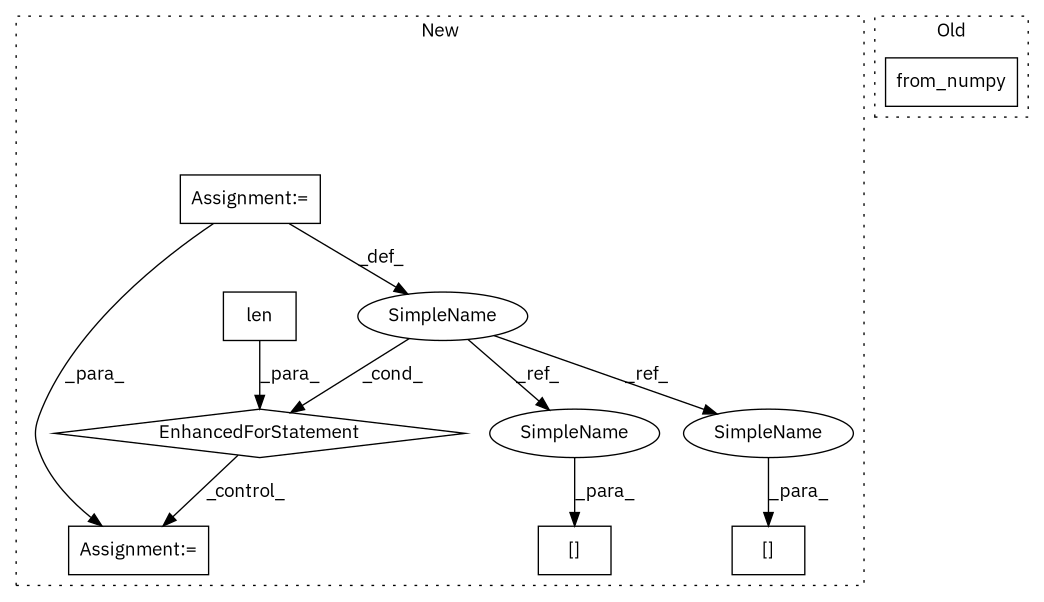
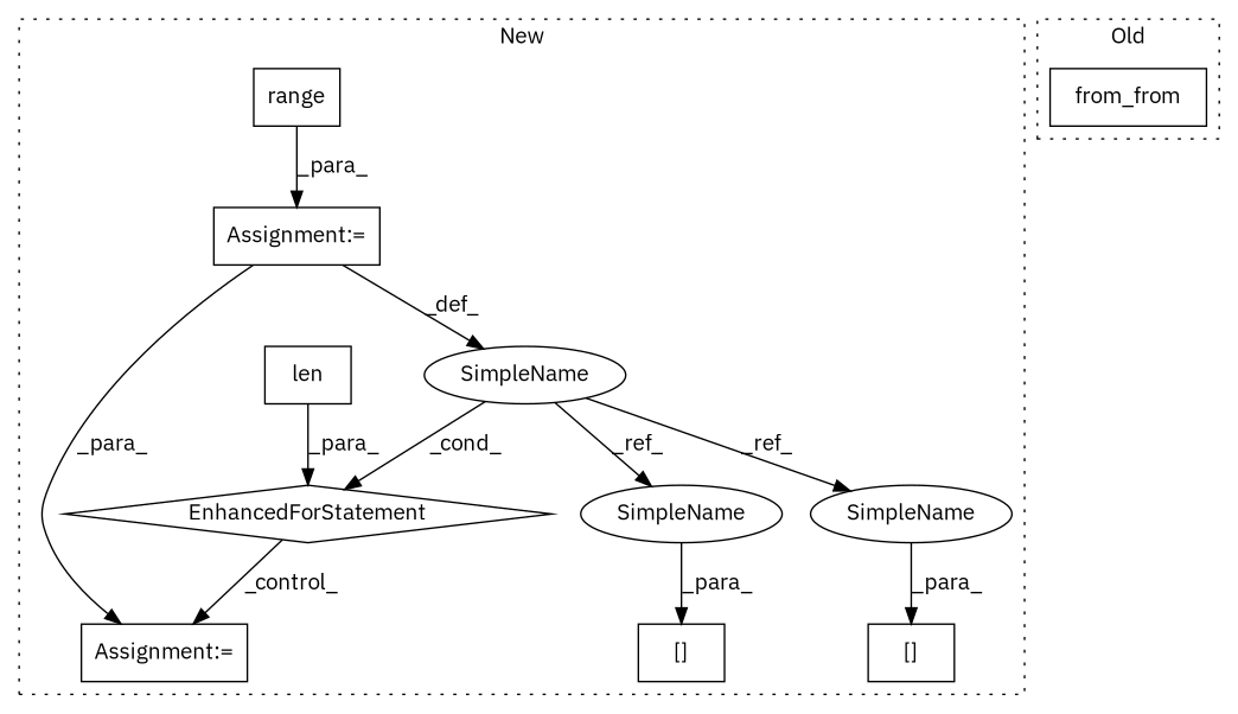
  digraph {
    fontname="IBM Plex Sans"
    node [a=42 fontname="IBM Plex Sans" l=1 s="7780,7874" shape=box]
    edge [fontname="IBM Plex Sans"]
    n1 [a=70 l="61,2" label=EnhancedForStatement shape=diamond]
    n2 [a=7 l="61,2" label="Assignment:="]
    n3 [a=7 label="Assignment:=" s=7904]
    n4 [label=SimpleName s=7845 shape=ellipse]
+   n5 [a=32 l="6,1" label=range s="7849,7873"]
    n6 [a=2 l="18,1" label="[]" s="7933,7952"]
    n7 [a=32 l="4,1" label=len s="7855,7872"]
    n8 [a=2 l="14,1" label="[]" s="7916,7931"]
    n9 [label=SimpleName s=7951 shape=ellipse]
    n10 [label=SimpleName s=7930 shape=ellipse]
-   n11 [a=32 l="11,1" label=from_numpy s="7614,7654"]
+   n11 [a=32 l="11,1" label=from_from s="7614,7654"]
    subgraph cluster_1 {
      label=New
      style=dotted
      n1
      n2
      n3
      n4
+     n5
      n6
      n7
      n8
      n9
      n10
    }
    subgraph cluster_2 {
      label=Old
      style=dotted
      n11
    }
    n1 -> n3 [label=_control_]
    n2 -> n3 [label=_para_]
    n2 -> n4 [label=_def_]
    n4 -> n1 [label=_cond_]
    n4 -> n9 [label=_ref_]
    n4 -> n10 [label=_ref_]
+   n5 -> n2 [label=_para_]
    n7 -> n1 [label=_para_]
    n9 -> n6 [label=_para_]
    n10 -> n8 [label=_para_]
  }
